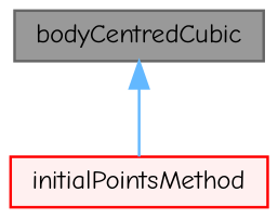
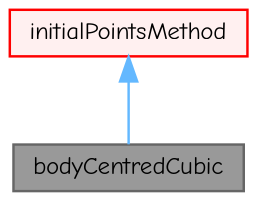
  digraph {
    fontname="Comic Neue"
    node [fontname="Comic Neue" fontsize=10 shape=box style=filled]
    n1 [color=gray40 fillcolor=grey60 fontcolor=black height=0.2 label=bodyCentredCubic width=0.4]
    n2 [color=red fillcolor="#FFF0F0" height=0.2 label=initialPointsMethod width=0.4]
-   n1 -> n2 [color=steelblue1 dir=back fontname="Comic Neue" fontsize=10 labelfontname=Helvetica labelfontsize=10 style=solid]
+   n2 -> n1 [color=steelblue1 dir=back fontname="Comic Neue" fontsize=10 labelfontname=Helvetica labelfontsize=10 style=solid]
  }
